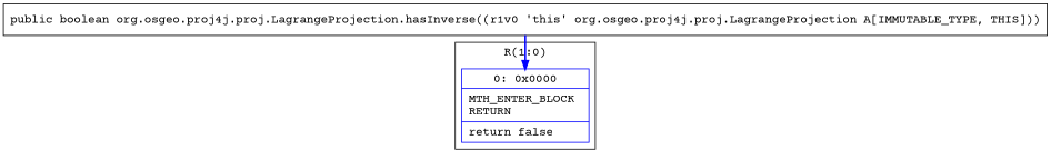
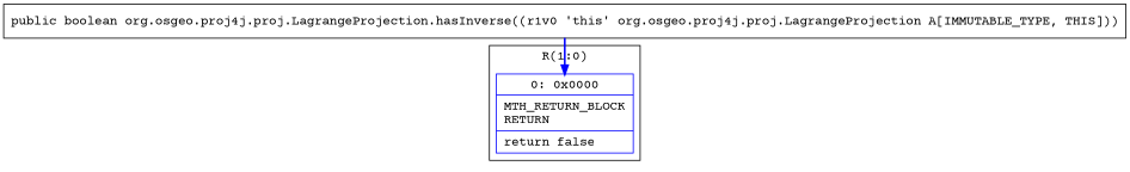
  digraph {
    fontname="Courier Prime"
    node [shape=record fontname="Courier Prime"]
-   n1 [color=blue label="{0\:\ 0x0000|MTH_ENTER_BLOCK\lRETURN\l|return false\l}"]
+   n1 [color=blue label="{0\:\ 0x0000|MTH_RETURN_BLOCK\lRETURN\l|return false\l}"]
    n2 [label="{public boolean org.osgeo.proj4j.proj.LagrangeProjection.hasInverse((r1v0 'this' org.osgeo.proj4j.proj.LagrangeProjection A[IMMUTABLE_TYPE, THIS])) }"]
    subgraph cluster_1 {
      label="R(1:0)"
      n1
    }
    n2 -> n1 [color=blue style=bold fontname="Courier Prime"]
  }
